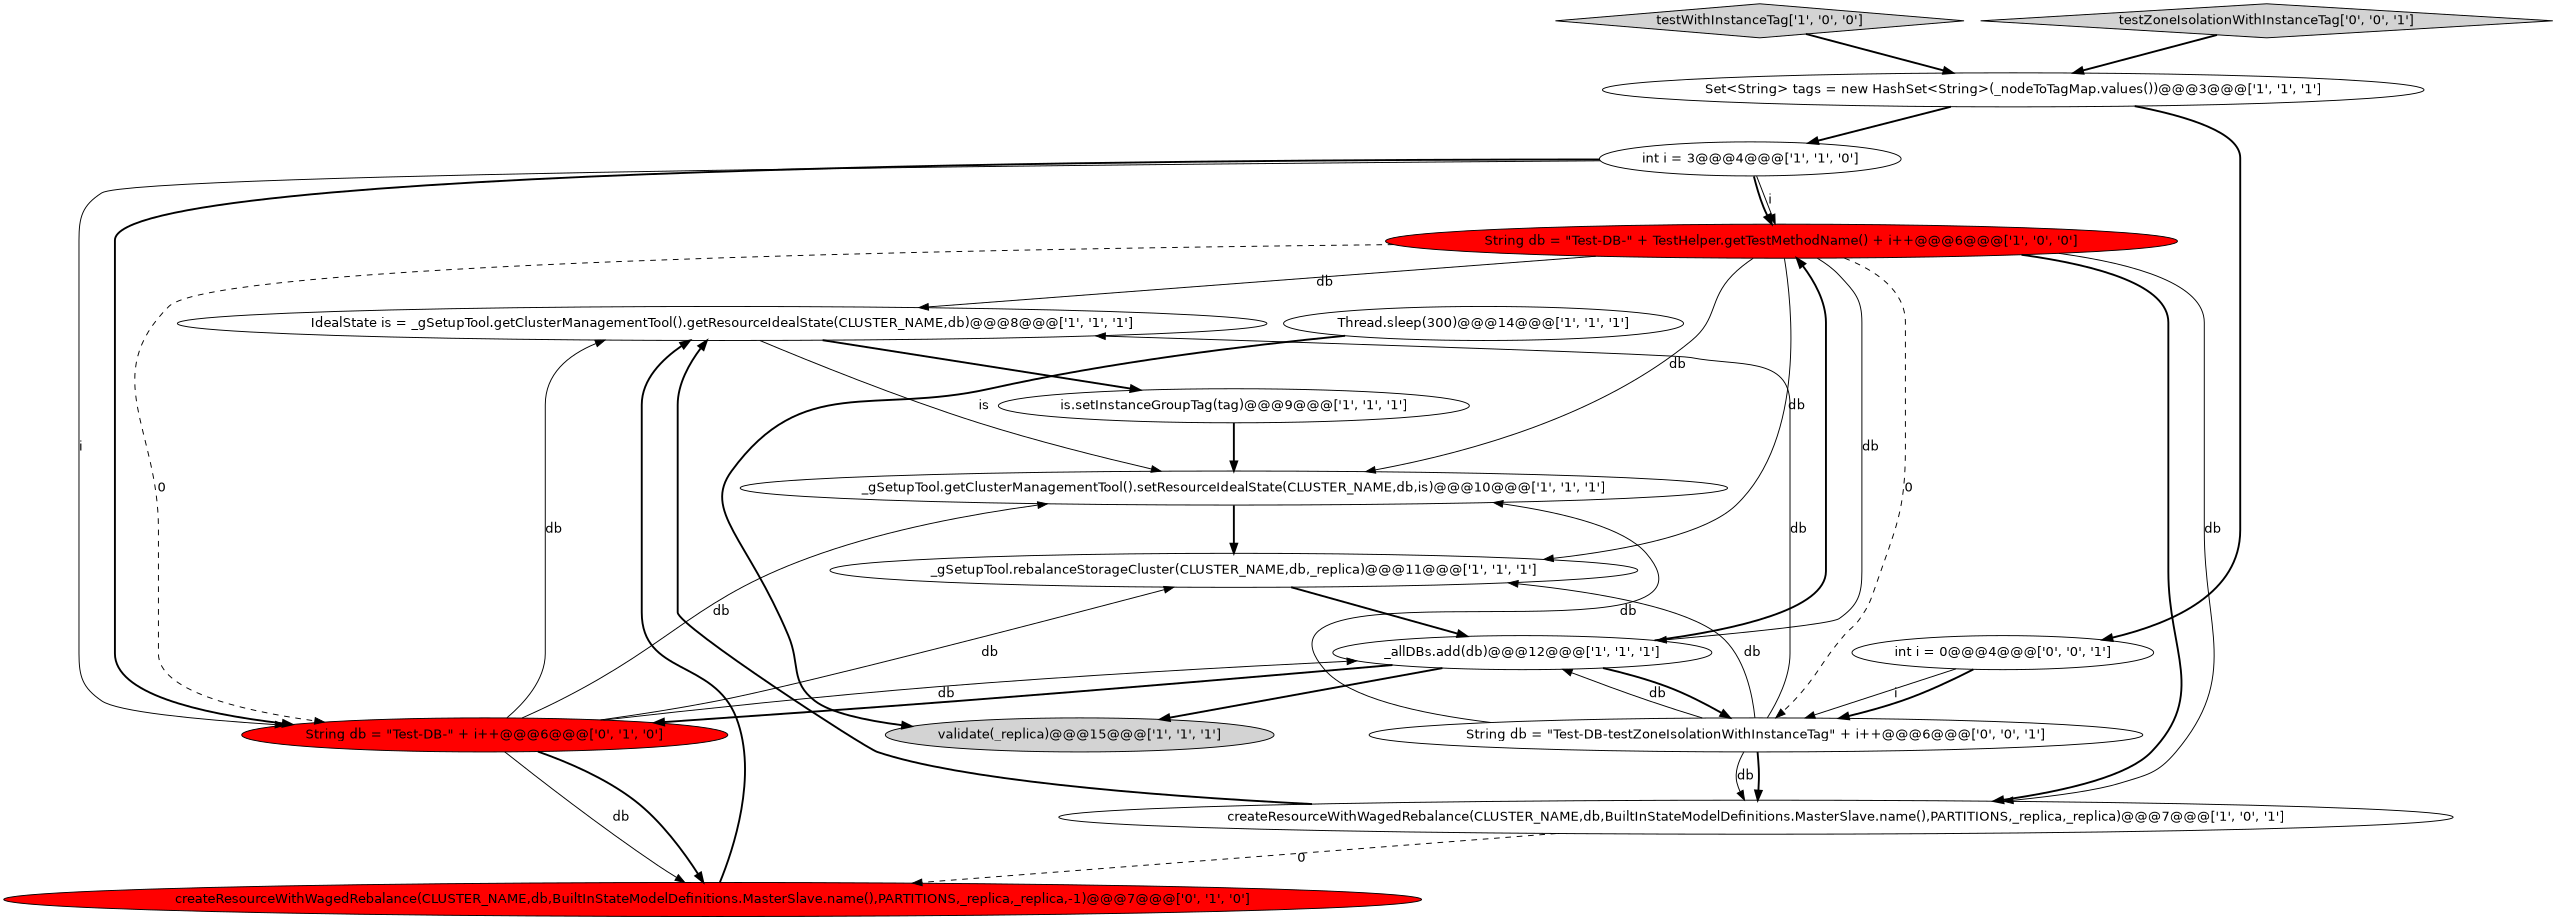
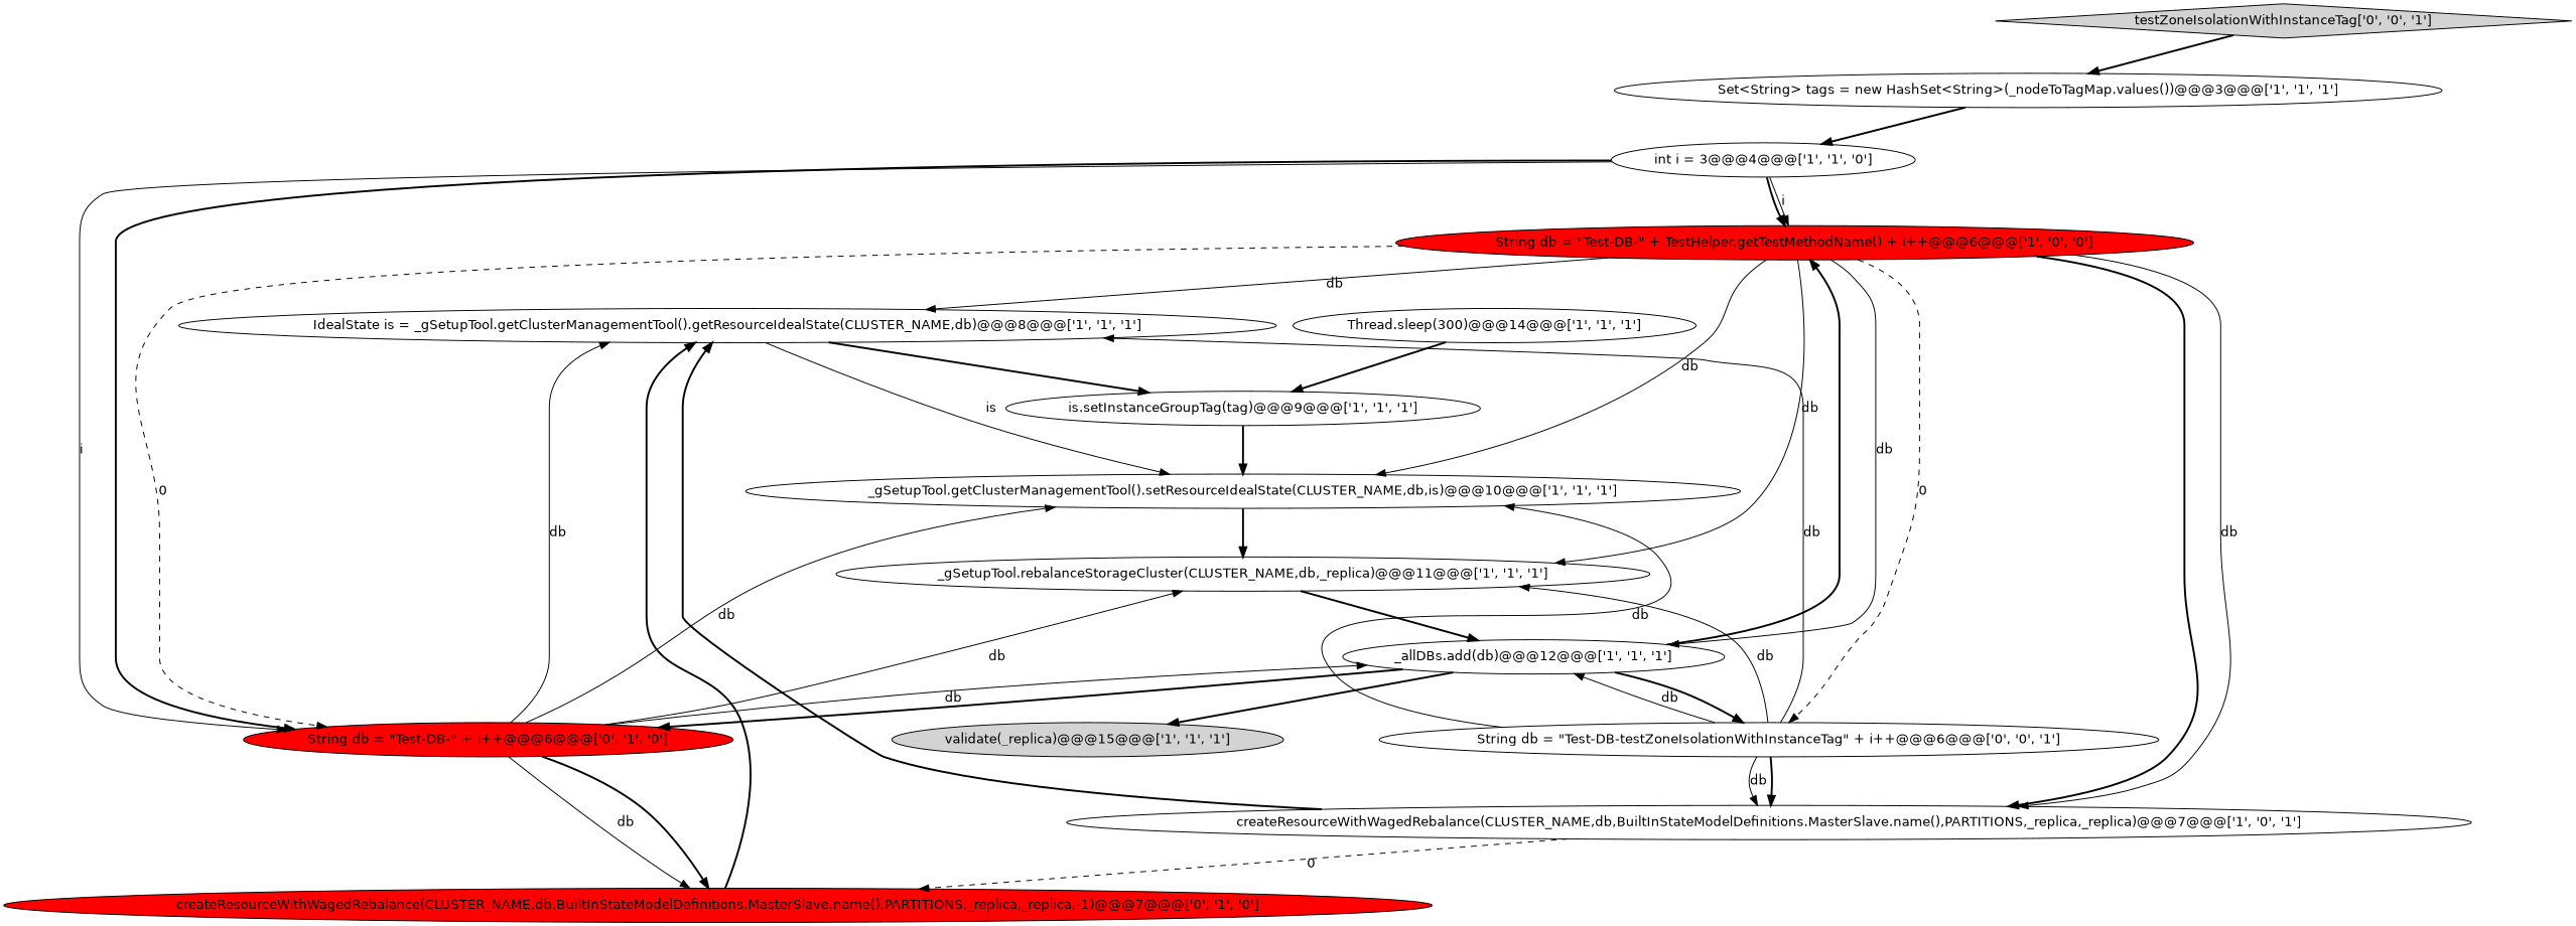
  digraph {
    fontname="DejaVu Sans"
    node [fillcolor=white fontname="DejaVu Sans" shape=ellipse style=filled]
    edge [fontname="DejaVu Sans" style=bold]
    n1 [fillcolor=red label="String db = \"Test-DB-\" + TestHelper.getTestMethodName() + i++@@@6@@@['1', '0', '0']"]
    n2 [label="IdealState is = _gSetupTool.getClusterManagementTool().getResourceIdealState(CLUSTER_NAME,db)@@@8@@@['1', '1', '1']"]
    n3 [label="_gSetupTool.rebalanceStorageCluster(CLUSTER_NAME,db,_replica)@@@11@@@['1', '1', '1']"]
    n4 [label="String db = \"Test-DB-testZoneIsolationWithInstanceTag\" + i++@@@6@@@['0', '0', '1']"]
    n5 [label="_allDBs.add(db)@@@12@@@['1', '1', '1']"]
    n6 [label="_gSetupTool.getClusterManagementTool().setResourceIdealState(CLUSTER_NAME,db,is)@@@10@@@['1', '1', '1']"]
    n7 [fillcolor=red label="String db = \"Test-DB-\" + i++@@@6@@@['0', '1', '0']"]
    n8 [label="createResourceWithWagedRebalance(CLUSTER_NAME,db,BuiltInStateModelDefinitions.MasterSlave.name(),PARTITIONS,_replica,_replica)@@@7@@@['1', '0', '1']"]
    n9 [label="is.setInstanceGroupTag(tag)@@@9@@@['1', '1', '1']"]
    n10 [fillcolor=lightgray label="validate(_replica)@@@15@@@['1', '1', '1']"]
    n11 [fillcolor=red label="createResourceWithWagedRebalance(CLUSTER_NAME,db,BuiltInStateModelDefinitions.MasterSlave.name(),PARTITIONS,_replica,_replica,-1)@@@7@@@['0', '1', '0']"]
    n12 [label="Thread.sleep(300)@@@14@@@['1', '1', '1']"]
-   n13 [fillcolor=lightgray label="testWithInstanceTag['1', '0', '0']" shape=diamond]
    n14 [label="Set<String> tags = new HashSet<String>(_nodeToTagMap.values())@@@3@@@['1', '1', '1']"]
    n15 [label="int i = 3@@@4@@@['1', '1', '0']"]
-   n16 [label="int i = 0@@@4@@@['0', '0', '1']"]
    n17 [fillcolor=lightgray label="testZoneIsolationWithInstanceTag['0', '0', '1']" shape=diamond]
    n1 -> n2 [label=db style=solid]
    n1 -> n3 [label=db style=solid]
    n1 -> n4 [label=0 style=dashed]
    n1 -> n5 [label=db style=solid]
    n1 -> n6 [label=db style=solid]
    n1 -> n7 [label=0 style=dashed]
    n1 -> n8
    n1 -> n8 [label=db style=solid]
    n2 -> n6 [label=is style=solid]
    n2 -> n9
    n3 -> n5
    n4 -> n2 [label=db style=solid]
    n4 -> n3 [label=db style=solid]
    n4 -> n5 [label=db style=solid]
    n4 -> n6 [label=db style=solid]
    n4 -> n8
    n4 -> n8 [label=db style=solid]
    n5 -> n1
    n5 -> n4
    n5 -> n7
    n5 -> n10
    n6 -> n3
    n7 -> n2 [label=db style=solid]
    n7 -> n3 [label=db style=solid]
    n7 -> n5 [label=db style=solid]
    n7 -> n6 [label=db style=solid]
    n7 -> n11 [label=db style=solid]
    n7 -> n11
    n8 -> n2
    n8 -> n11 [label=0 style=dashed]
    n9 -> n6
    n11 -> n2
-   n12 -> n10
-   n13 -> n14
+   n12 -> n9
    n14 -> n15
-   n14 -> n16
    n15 -> n1
    n15 -> n1 [label=i style=solid]
    n15 -> n7 [label=i style=solid]
    n15 -> n7
-   n16 -> n4 [label=i style=solid]
-   n16 -> n4
    n17 -> n14
  }
